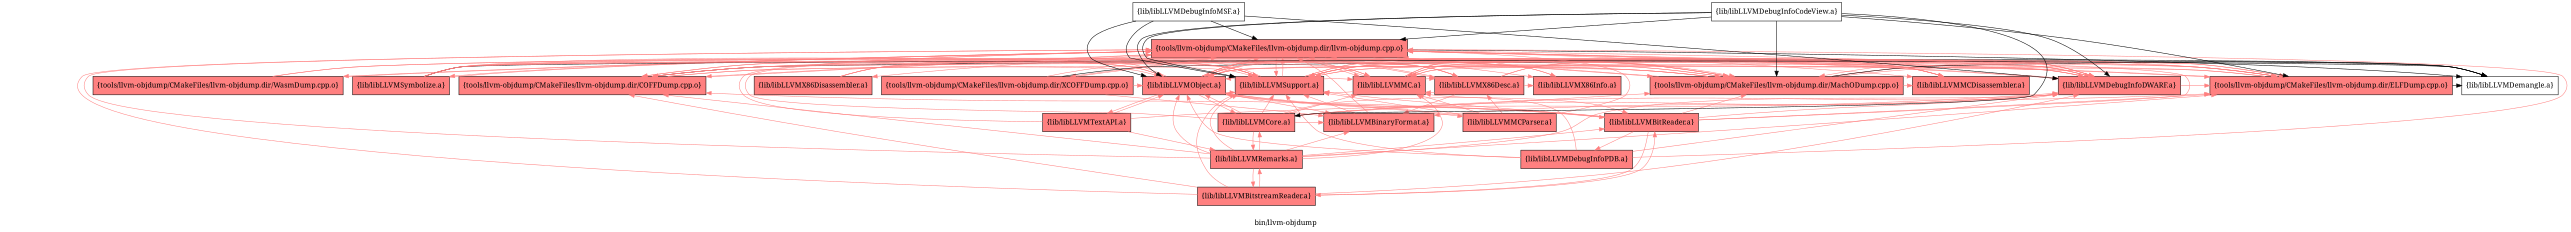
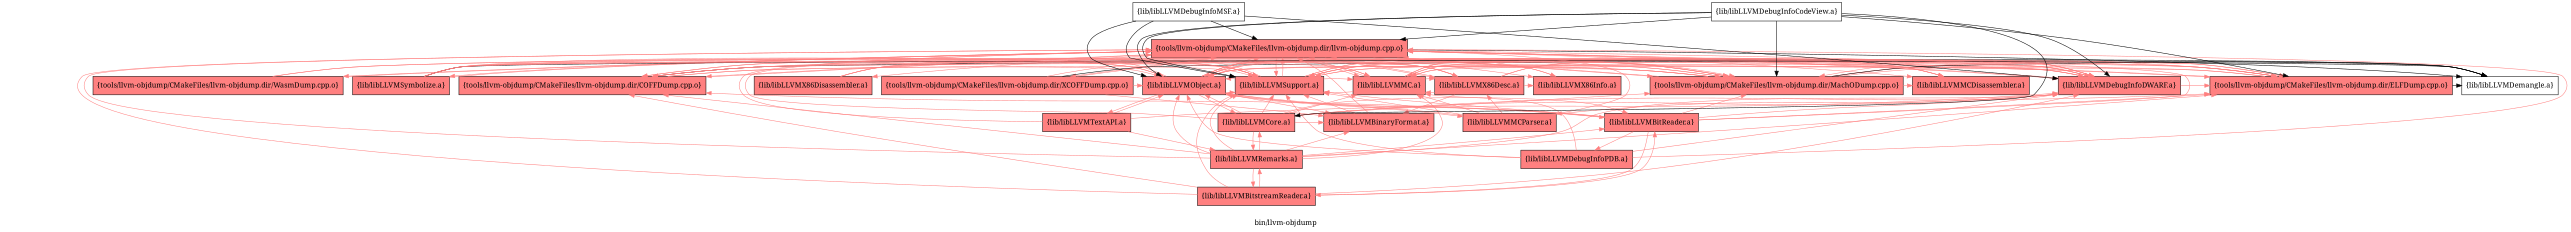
  digraph {
    fontname="Noto Serif"
    label="bin/llvm-objdump"
    node [fillcolor="1.000000 0.5 1" fontname="Noto Serif" group=1 shape=box style=filled]
    edge [color="1.000000 0.5 1" fontname="Noto Serif"]
    n1 [label="{tools/llvm-objdump/CMakeFiles/llvm-objdump.dir/llvm-objdump.cpp.o}"]
    n2 [label="{tools/llvm-objdump/CMakeFiles/llvm-objdump.dir/COFFDump.cpp.o}"]
    n3 [label="{tools/llvm-objdump/CMakeFiles/llvm-objdump.dir/ELFDump.cpp.o}"]
    n4 [label="{tools/llvm-objdump/CMakeFiles/llvm-objdump.dir/MachODump.cpp.o}"]
    n5 [label="{tools/llvm-objdump/CMakeFiles/llvm-objdump.dir/WasmDump.cpp.o}"]
    n6 [label="{tools/llvm-objdump/CMakeFiles/llvm-objdump.dir/XCOFFDump.cpp.o}"]
    n7 [label="{lib/libLLVMX86Desc.a}"]
    n8 [label="{lib/libLLVMX86Disassembler.a}"]
    n9 [label="{lib/libLLVMX86Info.a}"]
    n10 [label="{lib/libLLVMDebugInfoDWARF.a}"]
    n11 [group=0 label="{lib/libLLVMDemangle.a}" fillcolor="" style=""]
    n12 [label="{lib/libLLVMMC.a}"]
    n13 [label="{lib/libLLVMMCDisassembler.a}"]
    n14 [label="{lib/libLLVMObject.a}"]
    n15 [label="{lib/libLLVMSupport.a}"]
    n16 [label="{lib/libLLVMSymbolize.a}"]
    n17 [label="{lib/libLLVMBinaryFormat.a}"]
    n18 [label="{lib/libLLVMBitReader.a}"]
    n19 [label="{lib/libLLVMCore.a}"]
    n20 [label="{lib/libLLVMMCParser.a}"]
    n21 [label="{lib/libLLVMTextAPI.a}"]
    n22 [label="{lib/libLLVMBitstreamReader.a}"]
    n23 [label="{lib/libLLVMDebugInfoPDB.a}"]
    n24 [label="{lib/libLLVMRemarks.a}"]
    n25 [group=0 label="{lib/libLLVMDebugInfoMSF.a}" fillcolor="" style=""]
    n26 [group=0 label="{lib/libLLVMDebugInfoCodeView.a}" fillcolor="" style=""]
    subgraph sub_1 {
      rank=same
      n1
    }
    subgraph sub_2 {
      rank=same
      n2
      n3
      n4
      n5
      n6
      n7
      n8
      n9
      n10
      n11
      n12
      n13
      n14
      n15
      n16
    }
    subgraph sub_3 {
      rank=same
      n17
      n18
      n19
      n20
      n21
    }
    n1 -> n2
    n1 -> n3
    n1 -> n4
    n1 -> n5
    n1 -> n6
    n1 -> n7
    n1 -> n8
    n1 -> n9
    n1 -> n10
    n1 -> n11 [color=""]
    n1 -> n12
    n1 -> n13
    n1 -> n14
    n1 -> n15
    n1 -> n16
    n2 -> n1
    n2 -> n11 [color=""]
    n2 -> n14
    n2 -> n15
    n3 -> n1
    n3 -> n2
    n3 -> n11 [color=""]
    n3 -> n14
    n3 -> n15
    n4 -> n1
    n4 -> n2
    n4 -> n3
    n4 -> n10
    n4 -> n11 [color=""]
    n4 -> n12
    n4 -> n13
    n4 -> n14
    n4 -> n15
    n5 -> n1
    n5 -> n14
    n5 -> n15
    n6 -> n1
    n6 -> n11 [color=""]
    n6 -> n14
    n6 -> n15
    n6 -> n17
    n7 -> n1
    n7 -> n2
    n7 -> n4
    n7 -> n9
    n7 -> n12
    n7 -> n13
    n7 -> n15
    n7 -> n17
    n8 -> n9
    n8 -> n13
    n8 -> n15
    n9 -> n15
    n10 -> n1
    n10 -> n2
    n10 -> n3
    n10 -> n4
    n10 -> n12
    n10 -> n14
    n10 -> n15
-   n10 -> n17
+   n10 -> n20
    n12 -> n1
    n12 -> n3
    n12 -> n4
    n12 -> n7
    n12 -> n10
    n12 -> n15
    n13 -> n12
-   n13 -> n15
    n14 -> n1
    n14 -> n2
    n14 -> n3
    n14 -> n4
    n14 -> n7
    n14 -> n10
    n14 -> n12
    n14 -> n15
    n14 -> n17
    n14 -> n18
    n14 -> n19
    n14 -> n20
    n14 -> n21
    n15 -> n1
    n15 -> n2
    n15 -> n3
    n15 -> n4
    n15 -> n12
    n15 -> n14
    n16 -> n1
    n16 -> n3
    n16 -> n4
    n16 -> n10
    n16 -> n11 [color=""]
    n16 -> n12
    n16 -> n14
    n16 -> n15
    n17 -> n1
    n17 -> n15
    n18 -> n1
    n18 -> n2
    n18 -> n3
    n18 -> n4
    n18 -> n10
    n18 -> n14
    n18 -> n15
    n18 -> n22
    n18 -> n23
    n19 -> n1
    n19 -> n3
    n19 -> n4
    n19 -> n10
    n19 -> n12
    n19 -> n14
    n19 -> n15
    n19 -> n17
    n19 -> n18
    n19 -> n24
    n20 -> n1
    n20 -> n7
    n20 -> n12
    n20 -> n14
    n20 -> n15
    n21 -> n1
    n21 -> n10
    n21 -> n14
    n21 -> n24
    n22 -> n1
    n22 -> n2
    n22 -> n10
    n22 -> n15
    n22 -> n18
    n22 -> n24
    n23 -> n1
    n23 -> n10
    n23 -> n12
    n23 -> n14
    n23 -> n15
    n24 -> n1
    n24 -> n2
    n24 -> n3
    n24 -> n10
    n24 -> n12
    n24 -> n14
    n24 -> n15
    n24 -> n17
    n24 -> n18
    n24 -> n19
    n24 -> n22
    n25 -> n1 [color=""]
    n25 -> n10 [color=""]
    n25 -> n14 [color=""]
    n25 -> n15 [color=""]
    n26 -> n1 [color=""]
    n26 -> n3 [color=""]
    n26 -> n4 [color=""]
    n26 -> n10 [color=""]
    n26 -> n14 [color=""]
    n26 -> n15 [color=""]
    n26 -> n19 [color=""]
  }
